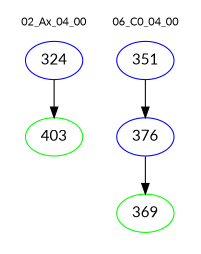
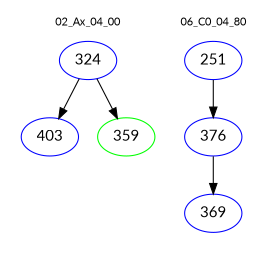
  digraph {
    fontname=Lato
    node [color=blue fontname=Lato]
    edge [color=black fontname=Lato]
    n1 [label=324]
-   n2 [color=green label=403]
-   n4 [label=351]
-   n5 [color=green label=369]
+   n2 [label=403]
+   n3 [color=green label=359]
+   n4 [label=251]
+   n5 [label=369]
    n6 [label=376]
    subgraph cluster_1 {
      color=white
      fontsize=10
      label="02_Ax_04_00"
      n1
      n2
+     n3
    }
    subgraph cluster_2 {
      color=white
      fontsize=10
-     label="06_C0_04_00"
+     label="06_C0_04_80"
      n4
      n5
      n6
    }
    n1 -> n2
+   n1 -> n3
    n4 -> n6
    n6 -> n5
  }
